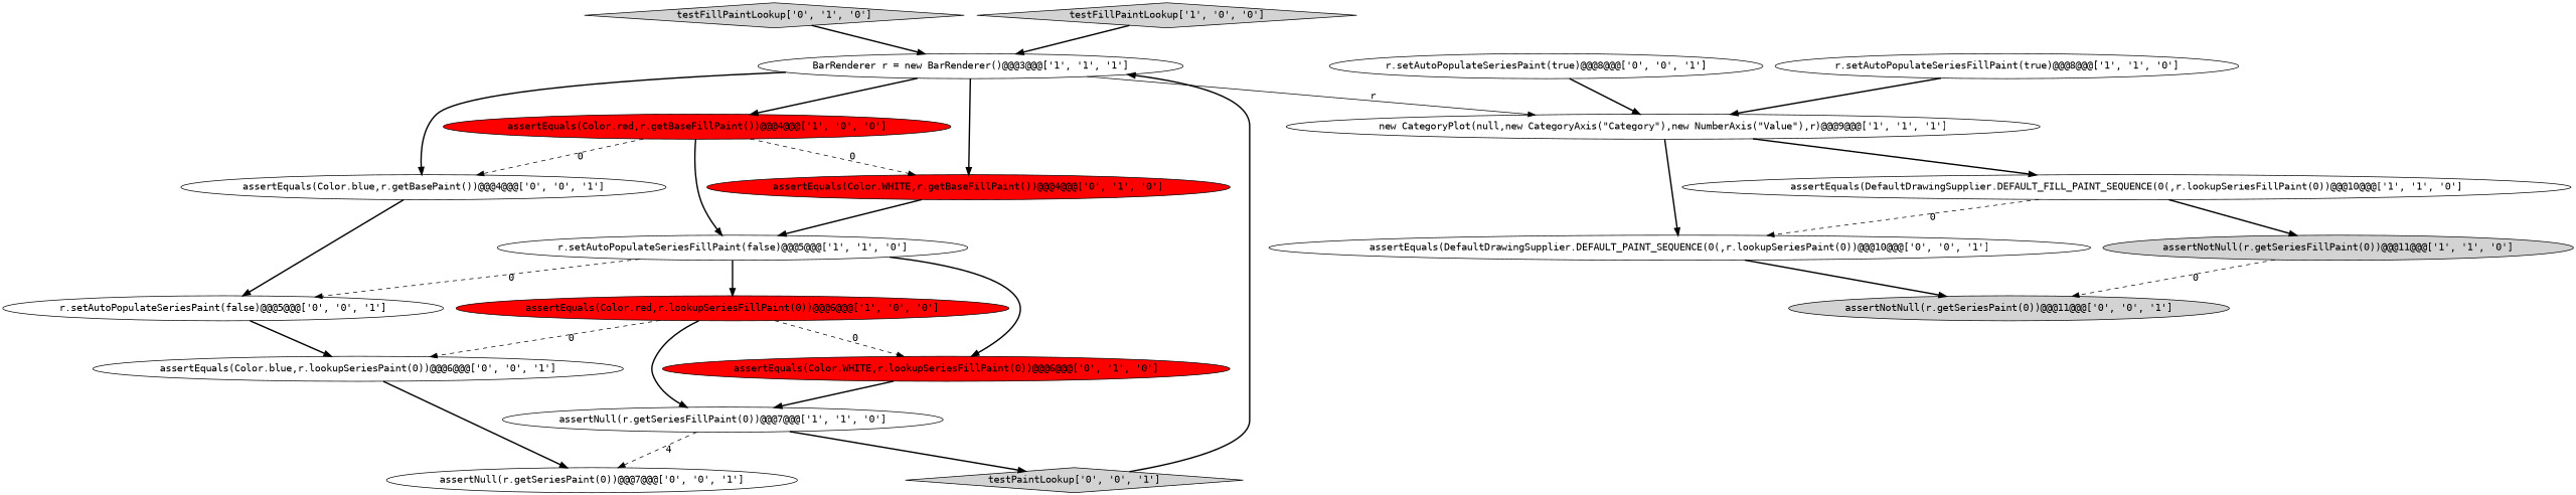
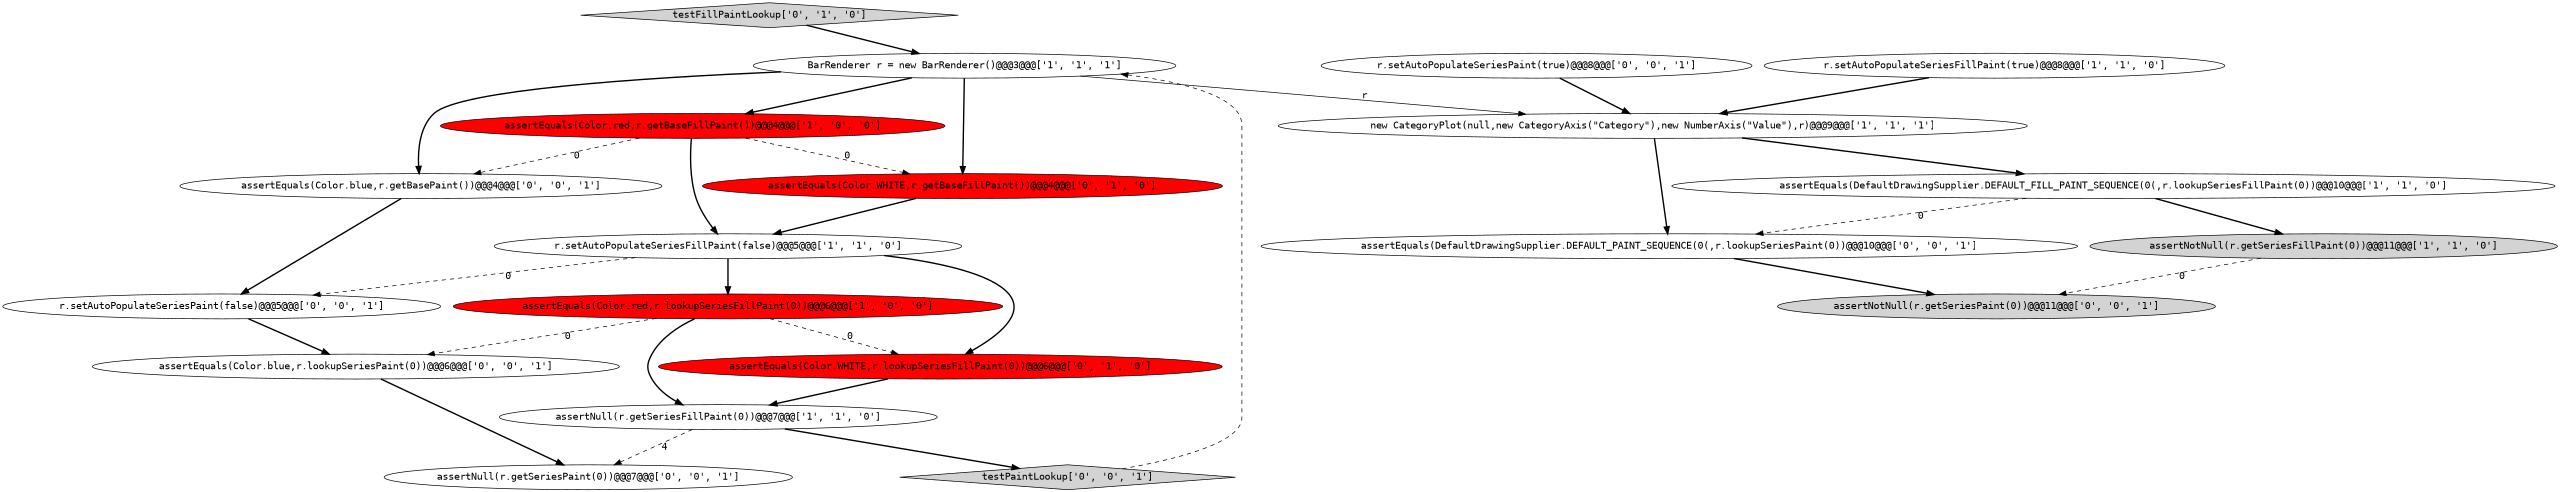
  digraph {
    fontname="DejaVu Sans Mono"
    node [fillcolor=white fontname="DejaVu Sans Mono" shape=ellipse style=filled]
    edge [fontname="DejaVu Sans Mono" style=bold]
    n1 [fillcolor=lightgray label="testFillPaintLookup['0', '1', '0']" shape=diamond]
    n2 [label="BarRenderer r = new BarRenderer()@@@3@@@['1', '1', '1']"]
    n3 [label="assertEquals(Color.blue,r.getBasePaint())@@@4@@@['0', '0', '1']"]
    n4 [label="new CategoryPlot(null,new CategoryAxis(\"Category\"),new NumberAxis(\"Value\"),r)@@@9@@@['1', '1', '1']"]
    n5 [fillcolor=red label="assertEquals(Color.red,r.getBaseFillPaint())@@@4@@@['1', '0', '0']"]
    n6 [fillcolor=red label="assertEquals(Color.WHITE,r.getBaseFillPaint())@@@4@@@['0', '1', '0']"]
    n7 [label="r.setAutoPopulateSeriesPaint(false)@@@5@@@['0', '0', '1']"]
    n8 [label="assertEquals(DefaultDrawingSupplier.DEFAULT_PAINT_SEQUENCE(0(,r.lookupSeriesPaint(0))@@@10@@@['0', '0', '1']"]
    n9 [label="assertEquals(DefaultDrawingSupplier.DEFAULT_FILL_PAINT_SEQUENCE(0(,r.lookupSeriesFillPaint(0))@@@10@@@['1', '1', '0']"]
    n10 [label="r.setAutoPopulateSeriesFillPaint(false)@@@5@@@['1', '1', '0']"]
    n11 [fillcolor=lightgray label="assertNotNull(r.getSeriesPaint(0))@@@11@@@['0', '0', '1']"]
    n12 [label="assertNull(r.getSeriesPaint(0))@@@7@@@['0', '0', '1']"]
    n13 [label="r.setAutoPopulateSeriesPaint(true)@@@8@@@['0', '0', '1']"]
    n14 [label="assertEquals(Color.blue,r.lookupSeriesPaint(0))@@@6@@@['0', '0', '1']"]
    n15 [fillcolor=lightgray label="assertNotNull(r.getSeriesFillPaint(0))@@@11@@@['1', '1', '0']"]
    n16 [fillcolor=red label="assertEquals(Color.red,r.lookupSeriesFillPaint(0))@@@6@@@['1', '0', '0']"]
    n17 [fillcolor=red label="assertEquals(Color.WHITE,r.lookupSeriesFillPaint(0))@@@6@@@['0', '1', '0']"]
    n18 [label="assertNull(r.getSeriesFillPaint(0))@@@7@@@['1', '1', '0']"]
    n19 [fillcolor=lightgray label="testPaintLookup['0', '0', '1']" shape=diamond]
-   n20 [fillcolor=lightgray label="testFillPaintLookup['1', '0', '0']" shape=diamond]
    n21 [label="r.setAutoPopulateSeriesFillPaint(true)@@@8@@@['1', '1', '0']"]
    n1 -> n2
    n2 -> n3
    n2 -> n4 [label=r style=solid]
    n2 -> n5
    n2 -> n6
    n3 -> n7
    n4 -> n8
    n4 -> n9
    n5 -> n3 [label=0 style=dashed]
    n5 -> n6 [label=0 style=dashed]
    n5 -> n10
    n6 -> n10
    n7 -> n14
    n8 -> n11
    n9 -> n8 [label=0 style=dashed]
    n9 -> n15
    n10 -> n7 [label=0 style=dashed]
    n10 -> n16
    n10 -> n17
    n13 -> n4
    n14 -> n12
    n15 -> n11 [label=0 style=dashed]
    n16 -> n14 [label=0 style=dashed]
    n16 -> n17 [label=0 style=dashed]
    n16 -> n18
    n17 -> n18
    n18 -> n12 [label=4 style=dashed]
    n18 -> n19
-   n19 -> n2
-   n20 -> n2
+   n19 -> n2 [style=dashed]
    n21 -> n4
  }
